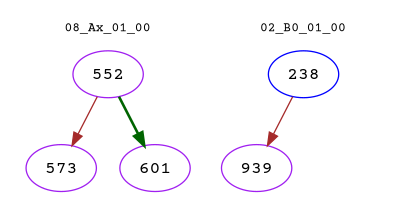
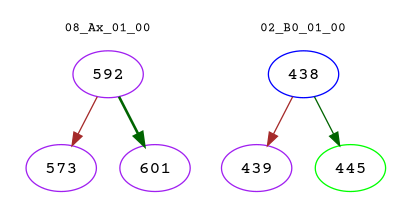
  digraph {
    fontname="Courier Prime"
    node [color=purple fontname="Courier Prime"]
    edge [color=brown fontname="Courier Prime" style=solid]
-   n1 [label=552]
+   n1 [label=592]
    n2 [label=573]
    n3 [label=601]
-   n4 [color=blue label=238]
-   n5 [label=939]
+   n4 [color=blue label=438]
+   n5 [label=439]
+   n6 [color=green label=445]
    subgraph cluster_1 {
      color=white
      fontsize=10
      label="08_Ax_01_00"
      n1
      n2
      n3
    }
    subgraph cluster_2 {
      color=white
      fontsize=10
      label="02_B0_01_00"
      n4
      n5
+     n6
    }
    n1 -> n2
    n1 -> n3 [color=darkgreen style=bold]
    n4 -> n5
+   n4 -> n6 [color=darkgreen]
  }
